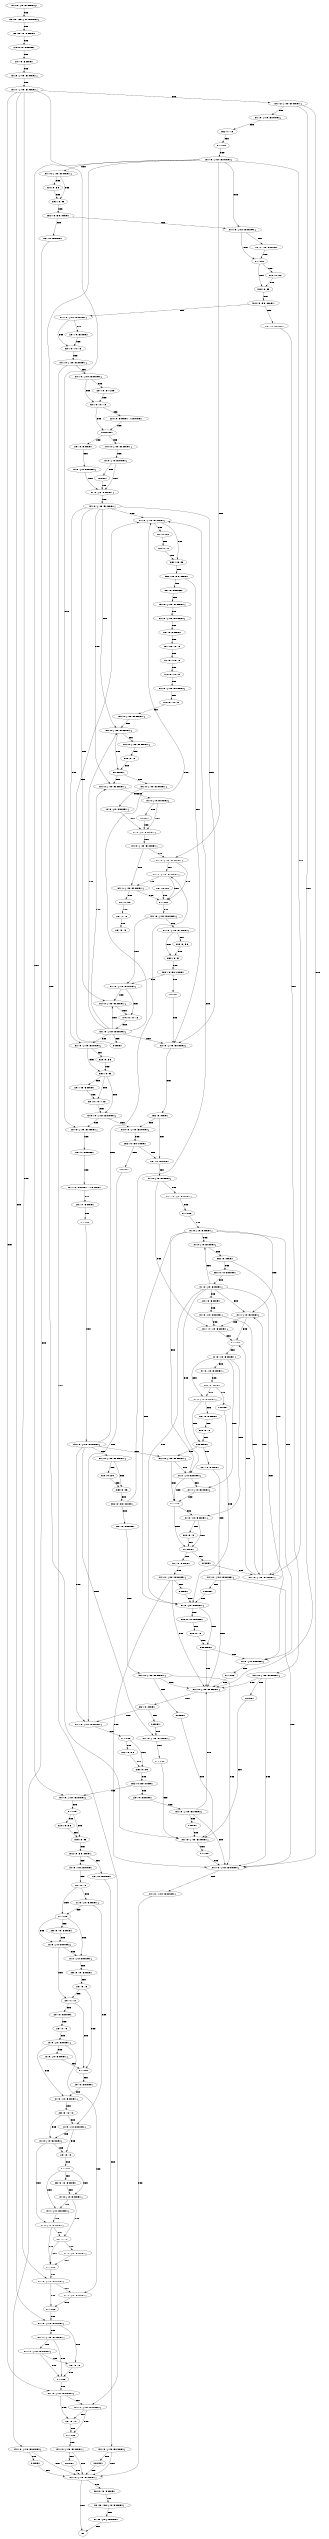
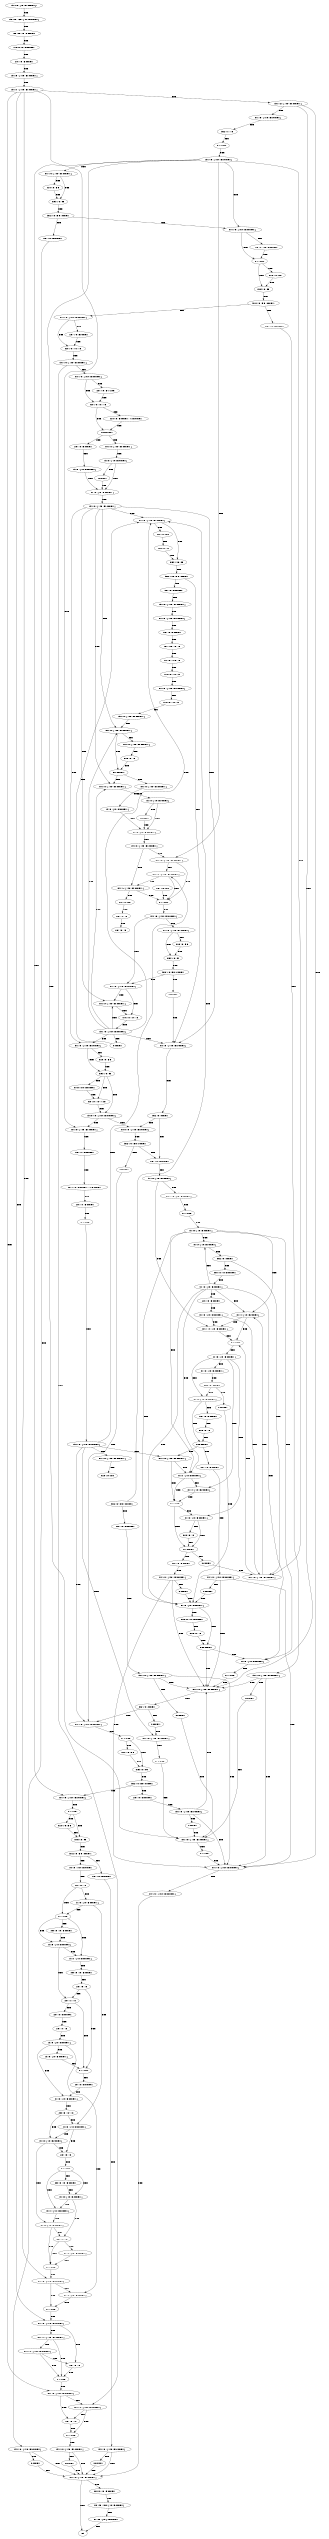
  digraph {
    fontname=Lato
    node [fontname=Lato]
    edge [fontname=Lato]
    n1 [label="str x28 , [ sp , #- address ]!"]
    n2 [label="stp x29 , x30 , [ sp , # address ]"]
    n3 [label="add x29 , sp , # address"]
    n4 [label="sub sp , sp , # address"]
    n5 [label="mov w8 , # address"]
    n6 [label="stur x0 , [ x29 , #- address ]"]
    n7 [label="stur x1 , [ x29 , #- address ]"]
    n8 [label="stur wzr , [ x29 , #- address ]"]
    n9 [label="ldur x0 , [ x29 , #- address ]"]
    n10 [label="ldur x0 , [ x29 , #- address ]"]
    n11 [label="ldur x8 , [ x29 , #- address ]"]
    n12 [label="ldur x8 , [ x29 , #- address ]"]
    n13 [label="ldur x0 , [ x29 , #- address ]"]
    n14 [label="ldur w8 , [ x29 , #- address ]"]
    n15 [label="ldur w8 , [ x29 , #- address ]"]
    n16 [label="mov w1 , # address"]
    n17 [label="ldr x1 , [ sp , # address ]"]
    n18 [label="bl symbol"]
    n19 [label="ldur w1 , [ x29 , #- address ]"]
    n20 [label="mov x0 , x8"]
    n21 [label="ldur w1 , [ x29 , #- address ]"]
    n22 [label="mov x0 , x8"]
    n23 [label="tbnz w1 , w8"]
    n24 [label="stur w8 , [ x29 , #- address ]"]
    n25 [label="cbz w8 , address"]
    n26 [label="bl symbol"]
    n27 [label="stur w0 , [ x29 , #- address ]"]
    n28 [label="ldur w8 , [ x29 , #- address ]"]
    n29 [label="ldur w0 , [ x29 , #- address ]"]
    n30 [label="ldur w0 , [ x29 , #- address ]"]
    n31 [label="ldur w0 , [ x29 , #- address ]"]
    n32 [label="ldur w0 , [ x29 , #- address ]"]
    n33 [label="ldur w0 , [ x29 , #- address ]"]
    n34 [label="cmp w8 , # 0"]
    n35 [label="cset w8 , ge"]
    n36 [label="sub x1 , x29 , # address"]
    n37 [label="bl symbol"]
    n38 [label="bl symbol"]
    n39 [label="ldr x1 , [ sp , # address ]"]
    n40 [label="bl symbol"]
    n41 [label="ldur w2 , [ x29 , #- address ]"]
    n42 [label="bl symbol"]
    n43 [label="bl symbol"]
    n44 [label="tbnz w8 , # 0 , address"]
    n45 [label="mov w8 , # address"]
    n46 [label="stur w8 , [ x29 , #- address ]"]
    n47 [label="cmp w0 , # 0"]
    n48 [label="cset w8 , ge"]
    n49 [label="b address"]
    n50 [label="ldur w0 , [ x29 , #- address ]"]
    n51 [label="tbnz w8 , # 0 , address"]
    n52 [label="ldur w8 , [ x29 , #- address ]"]
    n53 [label="mov w8 , # address"]
    n54 [label="mov w9 , # address"]
    n55 [label="and w8 , w8 , w9"]
    n56 [label="stur w8 , [ x29 , #- address ]"]
    n57 [label="stur w8 , [ x29 , #- address ]"]
    n58 [label="b address"]
    n59 [label="add sp , sp , # address"]
    n60 [label=ret]
    n61 [label="ldp x29 , x30 , [ sp , # address ]"]
    n62 [label="ldur w8 , [ x29 , #- address ]"]
    n63 [label="mov w9 , # symbol"]
    n64 [label="and w8 , w8 , w9"]
    n65 [label="bl symbol"]
    n66 [label="cmp w8 , # address , lsl # address"]
    n67 [label="b.ne address"]
    n68 [label="mov x8 , # address"]
    n69 [label="ldur x8 , [ x29 , #- address ]"]
    n70 [label="str x8 , [ sp , # address ]"]
    n71 [label="str x8 , [ sp , # address ]"]
    n72 [label="ldr x8 , [ sp , # address ]"]
    n73 [label="b address"]
    n74 [label="ldr x28 , [ sp ] , # address"]
    n75 [label="stur x8 , [ x29 , #- address ]"]
    n76 [label="ldur x8 , [ x29 , #- address ]"]
    n77 [label="ldur x8 , [ x29 , #- address ]"]
    n78 [label="ldur x8 , [ x29 , #- address ]"]
    n79 [label="ldur x8 , [ x29 , #- address ]"]
    n80 [label="ldur x8 , [ x29 , #- address ]"]
    n81 [label="ldur x9 , [ x29 , #- address ]"]
    n82 [label="mov x9 , # 0"]
    n83 [label="cset w10 , ge"]
    n84 [label="cmp x9 , x8"]
    n85 [label="tbnz w10 , # 0 , address"]
    n86 [label="mov x8 , # address"]
    n87 [label="cbnz x8 , address"]
    n88 [label="stur x8 , [ x29 , #- address ]"]
    n89 [label="ldurb w8 , [ x29 , #- address ]"]
    n90 [label="mov w8 , # address"]
    n91 [label="ldur x8 , [ x29 , #- address ]"]
    n92 [label="mov w8 , # address"]
    n93 [label="stur w8 , [ x29 , #- address ]"]
    n94 [label="b address"]
    n95 [label="cmp x8 , # 0"]
    n96 [label="cset w9 , eq"]
    n97 [label="ldur x9 , [ x29 , #- address ]"]
    n98 [label="b.hs address"]
    n99 [label="str x8 , [ sp , # address ]"]
    n100 [label="subs x8 , x9 , x8"]
-   n101 [label="mov w10 , # address"]
+   n101 [label="ldurb w10 , # address"]
    n102 [label="and w9 , w9 , w10"]
    n103 [label="sturb w9 , [ x29 , #- address ]"]
    n104 [label="tbnz w8 , # 0 , address"]
    n105 [label="movk w9 , # address , lsl # address"]
    n106 [label="mov w2 , # address"]
    n107 [label="bl symbol"]
    n108 [label="stur w0 , [ x29 , #- address ]"]
    n109 [label="ldur w9 , [ x29 , #- address ]"]
    n110 [label="ldur w0 , [ x29 , #- address ]"]
    n111 [label="ldur w0 , [ x29 , #- address ]"]
    n112 [label="ldur w0 , [ x29 , #- address ]"]
    n113 [label="cmp w9 , # 0"]
-   n114 [label="cset w9 , ge"]
    n115 [label="bl symbol"]
    n116 [label="ldur x4 , [ x29 , #- address ]"]
    n117 [label="ldr x1 , [ sp , # address ]"]
    n118 [label="bl symbol"]
    n119 [label="bl symbol"]
    n120 [label="tbnz w9 , # 0 , address"]
    n121 [label="str w8 , [ sp , # address ]"]
    n122 [label="ldrsw x0 , [ sp , # address ]"]
    n123 [label="ldrsw x2 , [ sp , # address ]"]
    n124 [label="b address"]
    n125 [label="mov x9 , # address"]
    n126 [label="udiv x10 , x8 , x9"]
    n127 [label="mul x9 , x10 , x9"]
    n128 [label="subs x8 , x8 , x9"]
    n129 [label="ldur x9 , [ x29 , #- address ]"]
    n130 [label="subs x8 , x9 , x8"]
    n131 [label="stur x8 , [ x29 , #- address ]"]
    n132 [label="cmp x8 , x9"]
    n133 [label="ldur x8 , [ x29 , #- address ]"]
    n134 [label="str x8 , [ sp , # address ]"]
    n135 [label="ldr x8 , [ sp , # address ]"]
    n136 [label="b address"]
    n137 [label="bl symbol"]
    n138 [label="str x0 , [ sp , # address ]"]
    n139 [label="ldr x9 , [ sp , # address ]"]
    n140 [label="ldr x8 , [ sp , # address ]"]
    n141 [label="ldr x0 , [ sp , # address ]"]
    n142 [label="cbnz x9 , address"]
    n143 [label="add x9 , sp , # address"]
    n144 [label="b.eq address"]
    n145 [label="ldr x2 , [ sp , # address ]"]
    n146 [label="bl symbol"]
    n147 [label="add x8 , sp , # address"]
    n148 [label="str x8 , [ sp , # address ]"]
    n149 [label="str x0 , [ sp , # address ]"]
    n150 [label="mov w9 , # address"]
    n151 [label="stur x8 , [ x29 , #- address ]"]
    n152 [label="ldr x8 , [ sp , # address ]"]
    n153 [label="ldr x8 , [ sp , # address ]"]
    n154 [label="ldr x8 , [ sp , # address ]"]
    n155 [label="cbnz x8 , address"]
    n156 [label="mov x9 , # address"]
    n157 [label="b.ne address"]
    n158 [label="b.hs address"]
    n159 [label="cmp x0 , x8"]
    n160 [label="b address"]
    n161 [label="cmp x8 , x9"]
    n162 [label="mov w8 , # address"]
    n163 [label="str w9 , [ sp , # address ]"]
    n164 [label="cmp w0 , # 0"]
    n165 [label="cset w8 , ge"]
    n166 [label="ldur x8 , [ x29 , #- address ]"]
    n167 [label="stur x8 , [ x29 , #- address ]"]
    n168 [label="b address"]
    n169 [label="b address"]
    n170 [label="mov x8 , # 0"]
    n171 [label="stur x0 , [ x29 , #- address ]"]
    n172 [label="mov x1 , x8"]
    n173 [label="mov x3 , x8"]
    n174 [label="mov w5 , # 0"]
    n175 [label="ldur x8 , [ x29 , #- address ]"]
    n176 [label="cmp x8 , # 0"]
    n177 [label="cset w9 , gt"]
    n178 [label="tbnz w9 , # 0 , address"]
    n179 [label="stur w8 , [ x29 , #- address ]"]
    n180 [label="b address"]
    n181 [label="cmp x8 , x9"]
    n182 [label="tbnz w8 , # 0 , address"]
    n183 [label="mov w8 , # address"]
    n184 [label="stur w8 , [ x29 , #- address ]"]
    n185 [label="cmp w0 , # 0"]
    n186 [label="cset w8 , ge"]
    n187 [label="b address"]
    n188 [label="b address"]
    n189 [label="mov w8 , # address"]
    n190 [label="stur w8 , [ x29 , #- address ]"]
    n191 [label="b address"]
    n192 [label="b address"]
    n193 [label="tbnz w8 , # 0 , address"]
    n194 [label="sub x8 , x29 , # address"]
    n195 [label="mov w8 , # address"]
    n196 [label="mov x0 , x8"]
    n197 [label="stur w8 , [ x29 , #- address ]"]
    n198 [label="str x8 , [ sp , # address ]"]
    n199 [label="bl symbol"]
    n200 [label="b address"]
    n201 [label="ldr x8 , [ sp , # address ]"]
    n202 [label="add x8 , sp , # address"]
    n203 [label="str x0 , [ sp , # address ]"]
    n204 [label="str x1 , [ sp , # address ]"]
    n205 [label="str x0 , [ sp , # address ]"]
    n206 [label="mov x0 , x8"]
    n207 [label="mov x1 , x8"]
    n208 [label="add x9 , sp , # address"]
    n209 [label="bl symbol"]
    n210 [label="mov x8 , # address"]
    n211 [label="mov x0 , x9"]
    n212 [label="mov x8 , # address"]
    n213 [label="mov x2 , x8"]
    n214 [label="str x9 , [ sp , # address ]"]
    n215 [label="str x8 , [ sp , # address ]"]
    n216 [label="ldr x9 , [ sp , # address ]"]
    n217 [label="add x0 , x9 , x8"]
    n218 [label="ldr x0 , [ sp , # address ]"]
    n219 [label="bl symbol"]
    n220 [label="mov x1 , x8"]
    n221 [label="bl symbol"]
    n222 [label="add x8 , sp , # address"]
    n223 [label="str x0 , [ sp , # address ]"]
    n224 [label="str x1 , [ sp , # address ]"]
    n225 [label="ldr x2 , [ sp , # address ]"]
    n226 [label="ldur w2 , [ x29 , #- address ]"]
    n227 [label="bl symbol"]
    n228 [label="stur wzr , [ x29 , #- address ]"]
    n229 [label="b address"]
    n1 -> n2 [label=CFG]
    n2 -> n3 [label=CFG]
    n3 -> n4 [label=CFG]
    n4 -> n5 [label=CFG]
    n5 -> n6 [label=CFG]
    n6 -> n7 [label=CFG]
    n7 -> n8 [label=CFG]
    n7 -> n9 [label=DFG]
    n7 -> n10 [label=DFG]
    n7 -> n11 [label=DFG]
    n7 -> n12 [label=DFG]
    n8 -> n13 [label=CFG]
    n8 -> n14 [label=DFG]
    n8 -> n15 [label=DFG]
    n9 -> n16 [label=CFG]
    n10 -> n17 [label=CFG]
    n10 -> n18 [label=DFG]
    n11 -> n19 [label=CFG]
    n11 -> n20 [label=DFG]
    n12 -> n21 [label=CFG]
    n12 -> n22 [label=DFG]
    n13 -> n23 [label=CFG]
    n14 -> n24 [label=DFG]
    n15 -> n25 [label=DFG]
    n16 -> n105 [label=CFG]
    n17 -> n18 [label=DFG]
    n18 -> n11 [label=CFG]
    n19 -> n226 [label=CFG]
    n19 -> n227 [label=DFG]
    n20 -> n227 [label=DFG]
    n21 -> n22 [label=CFG]
    n21 -> n65 [label=DFG]
    n22 -> n65 [label=DFG]
    n23 -> n26 [label=CFG]
    n24 -> n50 [label=DFG]
    n25 -> n110 [label=CFG]
    n25 -> n192 [label=CFG]
    n26 -> n27 [label=DFG]
    n27 -> n28 [label=DFG]
    n27 -> n29 [label=DFG]
    n27 -> n30 [label=DFG]
    n27 -> n31 [label=DFG]
    n27 -> n32 [label=DFG]
    n27 -> n33 [label=DFG]
    n28 -> n34 [label=CFG]
    n28 -> n35 [label=DFG]
    n29 -> n36 [label=CFG]
    n29 -> n37 [label=DFG]
    n30 -> n38 [label=DFG]
    n31 -> n39 [label=CFG]
    n31 -> n40 [label=DFG]
    n32 -> n41 [label=CFG]
    n32 -> n42 [label=DFG]
    n33 -> n43 [label=DFG]
    n34 -> n35 [label=CFG]
    n35 -> n44 [label=DFG]
    n36 -> n37 [label=DFG]
    n37 -> n47 [label=CFG]
    n37 -> n48 [label=DFG]
    n38 -> n14 [label=CFG]
    n39 -> n40 [label=DFG]
    n39 -> n123 [label=CFG]
    n40 -> n149 [label=DFG]
    n41 -> n42 [label=DFG]
    n41 -> n116 [label=CFG]
    n42 -> n171 [label=DFG]
    n43 -> n185 [label=CFG]
    n43 -> n186 [label=DFG]
    n44 -> n29 [label=CFG]
    n44 -> n45 [label=CFG]
    n45 -> n46 [label=CFG]
    n46 -> n49 [label=CFG]
    n46 -> n50 [label=DFG]
    n47 -> n48 [label=CFG]
    n48 -> n51 [label=DFG]
    n49 -> n50 [label=CFG]
    n50 -> n59 [label=CFG]
    n50 -> n60 [label=DFG]
    n51 -> n52 [label=CFG]
    n51 -> n53 [label=CFG]
    n52 -> n54 [label=CFG]
    n52 -> n55 [label=DFG]
    n53 -> n56 [label=CFG]
    n54 -> n55 [label=CFG]
    n55 -> n57 [label=DFG]
    n56 -> n14 [label=DFG]
    n56 -> n15 [label=DFG]
    n56 -> n58 [label=CFG]
    n57 -> n21 [label=DFG]
    n57 -> n62 [label=CFG]
    n58 -> n30 [label=CFG]
    n59 -> n61 [label=CFG]
    n61 -> n74 [label=CFG]
    n62 -> n63 [label=CFG]
    n62 -> n64 [label=DFG]
    n63 -> n64 [label=CFG]
    n64 -> n66 [label=CFG]
    n64 -> n67 [label=DFG]
    n65 -> n228 [label=CFG]
    n66 -> n67 [label=CFG]
    n67 -> n68 [label=CFG]
    n67 -> n69 [label=CFG]
    n68 -> n70 [label=CFG]
    n69 -> n71 [label=DFG]
    n70 -> n72 [label=DFG]
    n71 -> n72 [label=DFG]
    n71 -> n73 [label=CFG]
    n72 -> n75 [label=DFG]
    n73 -> n72 [label=CFG]
    n74 -> n60 [label=CFG]
    n75 -> n76 [label=DFG]
    n75 -> n77 [label=DFG]
    n75 -> n78 [label=DFG]
    n75 -> n79 [label=DFG]
    n75 -> n80 [label=DFG]
    n75 -> n81 [label=DFG]
    n76 -> n82 [label=CFG]
    n76 -> n83 [label=DFG]
    n77 -> n87 [label=DFG]
    n78 -> n95 [label=CFG]
    n78 -> n96 [label=DFG]
    n79 -> n97 [label=CFG]
    n79 -> n98 [label=DFG]
    n80 -> n99 [label=DFG]
    n81 -> n100 [label=DFG]
    n82 -> n84 [label=CFG]
    n83 -> n85 [label=DFG]
    n84 -> n83 [label=CFG]
    n85 -> n77 [label=CFG]
    n85 -> n86 [label=CFG]
    n86 -> n88 [label=CFG]
    n87 -> n89 [label=CFG]
    n87 -> n90 [label=CFG]
    n88 -> n91 [label=CFG]
    n89 -> n104 [label=DFG]
    n90 -> n121 [label=CFG]
    n91 -> n125 [label=CFG]
    n92 -> n93 [label=CFG]
    n93 -> n14 [label=DFG]
    n93 -> n15 [label=DFG]
    n93 -> n94 [label=CFG]
    n94 -> n30 [label=CFG]
    n95 -> n96 [label=CFG]
    n96 -> n101 [label=CFG]
    n96 -> n102 [label=DFG]
    n96 -> n103 [label=DFG]
    n97 -> n132 [label=CFG]
    n98 -> n80 [label=CFG]
    n98 -> n133 [label=CFG]
    n99 -> n135 [label=DFG]
    n99 -> n136 [label=CFG]
    n100 -> n167 [label=DFG]
    n101 -> n102 [label=CFG]
    n102 -> n103 [label=DFG]
    n103 -> n9 [label=CFG]
    n103 -> n89 [label=DFG]
    n104 -> n90 [label=CFG]
    n104 -> n124 [label=CFG]
    n105 -> n106 [label=CFG]
    n106 -> n107 [label=CFG]
    n107 -> n108 [label=DFG]
    n108 -> n41 [label=DFG]
    n108 -> n109 [label=DFG]
    n108 -> n110 [label=DFG]
    n108 -> n111 [label=DFG]
    n108 -> n112 [label=DFG]
    n109 -> n113 [label=CFG]
-   n109 -> n114 [label=DFG]
    n110 -> n115 [label=DFG]
    n111 -> n117 [label=CFG]
    n111 -> n118 [label=DFG]
    n112 -> n119 [label=DFG]
-   n113 -> n114 [label=CFG]
-   n114 -> n120 [label=DFG]
    n115 -> n164 [label=CFG]
    n115 -> n165 [label=DFG]
    n116 -> n42 [label=DFG]
    n116 -> n170 [label=CFG]
    n117 -> n118 [label=DFG]
    n117 -> n145 [label=CFG]
    n118 -> n154 [label=CFG]
    n118 -> n158 [label=DFG]
    n119 -> n30 [label=CFG]
    n120 -> n76 [label=CFG]
    n120 -> n92 [label=CFG]
    n121 -> n122 [label=CFG]
    n121 -> n123 [label=DFG]
    n122 -> n137 [label=CFG]
    n123 -> n40 [label=DFG]
    n124 -> n110 [label=CFG]
    n125 -> n126 [label=CFG]
    n126 -> n127 [label=CFG]
    n127 -> n128 [label=CFG]
    n128 -> n129 [label=CFG]
    n129 -> n130 [label=CFG]
    n130 -> n131 [label=CFG]
    n131 -> n79 [label=CFG]
    n132 -> n98 [label=CFG]
    n133 -> n134 [label=CFG]
    n134 -> n135 [label=DFG]
    n135 -> n151 [label=DFG]
    n136 -> n135 [label=CFG]
    n137 -> n138 [label=DFG]
    n138 -> n39 [label=DFG]
    n138 -> n117 [label=DFG]
    n138 -> n139 [label=DFG]
    n138 -> n140 [label=DFG]
    n138 -> n141 [label=DFG]
    n139 -> n142 [label=DFG]
    n140 -> n143 [label=CFG]
    n140 -> n144 [label=DFG]
    n141 -> n146 [label=DFG]
    n142 -> n31 [label=CFG]
    n142 -> n147 [label=CFG]
    n143 -> n181 [label=CFG]
    n144 -> n15 [label=CFG]
    n144 -> n141 [label=CFG]
    n145 -> n118 [label=DFG]
    n146 -> n15 [label=CFG]
    n147 -> n148 [label=CFG]
    n148 -> n39 [label=DFG]
    n148 -> n117 [label=DFG]
    n148 -> n139 [label=DFG]
    n148 -> n140 [label=DFG]
    n148 -> n141 [label=DFG]
    n148 -> n150 [label=CFG]
    n149 -> n145 [label=DFG]
    n149 -> n152 [label=DFG]
    n149 -> n153 [label=DFG]
    n149 -> n154 [label=DFG]
    n150 -> n163 [label=CFG]
    n151 -> n32 [label=CFG]
    n151 -> n116 [label=DFG]
    n152 -> n155 [label=DFG]
    n153 -> n156 [label=CFG]
    n153 -> n157 [label=DFG]
    n154 -> n158 [label=DFG]
    n154 -> n159 [label=CFG]
    n155 -> n153 [label=CFG]
    n155 -> n160 [label=CFG]
    n156 -> n161 [label=CFG]
    n157 -> n111 [label=CFG]
    n157 -> n162 [label=CFG]
    n158 -> n188 [label=CFG]
    n158 -> n189 [label=CFG]
    n159 -> n158 [label=CFG]
    n160 -> n140 [label=CFG]
    n161 -> n157 [label=CFG]
    n162 -> n179 [label=CFG]
    n163 -> n31 [label=CFG]
    n163 -> n123 [label=DFG]
    n164 -> n165 [label=CFG]
    n165 -> n182 [label=DFG]
    n166 -> n81 [label=CFG]
    n166 -> n100 [label=DFG]
    n167 -> n76 [label=DFG]
    n167 -> n77 [label=DFG]
    n167 -> n78 [label=DFG]
    n167 -> n79 [label=DFG]
    n167 -> n80 [label=DFG]
    n167 -> n81 [label=DFG]
    n167 -> n168 [label=CFG]
    n168 -> n76 [label=CFG]
    n169 -> n77 [label=CFG]
    n170 -> n172 [label=CFG]
    n171 -> n166 [label=DFG]
    n171 -> n175 [label=DFG]
    n172 -> n173 [label=CFG]
    n174 -> n42 [label=CFG]
    n175 -> n176 [label=CFG]
    n175 -> n177 [label=DFG]
    n176 -> n177 [label=CFG]
    n177 -> n178 [label=DFG]
    n178 -> n166 [label=CFG]
    n178 -> n169 [label=CFG]
    n179 -> n14 [label=DFG]
    n179 -> n15 [label=DFG]
    n179 -> n180 [label=CFG]
    n180 -> n140 [label=CFG]
    n181 -> n144 [label=CFG]
    n182 -> n33 [label=CFG]
    n182 -> n183 [label=CFG]
    n183 -> n184 [label=CFG]
    n184 -> n14 [label=DFG]
    n184 -> n15 [label=DFG]
    n184 -> n187 [label=CFG]
    n185 -> n186 [label=CFG]
    n186 -> n193 [label=DFG]
    n187 -> n30 [label=CFG]
    n188 -> n31 [label=CFG]
    n189 -> n190 [label=CFG]
    n190 -> n14 [label=DFG]
    n190 -> n15 [label=DFG]
    n190 -> n191 [label=CFG]
    n191 -> n140 [label=CFG]
    n192 -> n112 [label=CFG]
    n193 -> n194 [label=CFG]
    n193 -> n195 [label=CFG]
    n194 -> n196 [label=CFG]
    n195 -> n197 [label=CFG]
    n196 -> n198 [label=CFG]
    n196 -> n199 [label=DFG]
    n197 -> n50 [label=DFG]
    n197 -> n200 [label=CFG]
    n198 -> n199 [label=CFG]
    n198 -> n201 [label=DFG]
    n199 -> n202 [label=CFG]
    n199 -> n203 [label=DFG]
    n199 -> n204 [label=DFG]
    n200 -> n50 [label=CFG]
    n201 -> n205 [label=CFG]
    n201 -> n206 [label=DFG]
    n202 -> n203 [label=CFG]
    n203 -> n204 [label=CFG]
    n203 -> n207 [label=DFG]
    n204 -> n208 [label=CFG]
    n205 -> n206 [label=CFG]
    n205 -> n218 [label=DFG]
    n206 -> n219 [label=DFG]
    n207 -> n209 [label=DFG]
    n207 -> n210 [label=CFG]
    n208 -> n211 [label=CFG]
    n209 -> n212 [label=CFG]
    n210 -> n213 [label=CFG]
    n211 -> n207 [label=CFG]
    n211 -> n209 [label=DFG]
    n212 -> n216 [label=CFG]
    n213 -> n214 [label=CFG]
    n214 -> n17 [label=DFG]
    n214 -> n215 [label=CFG]
    n214 -> n216 [label=DFG]
    n215 -> n209 [label=CFG]
    n216 -> n217 [label=DFG]
    n217 -> n201 [label=CFG]
    n217 -> n205 [label=DFG]
    n218 -> n220 [label=CFG]
    n218 -> n221 [label=DFG]
    n219 -> n222 [label=CFG]
    n219 -> n223 [label=DFG]
    n219 -> n224 [label=DFG]
    n220 -> n221 [label=DFG]
    n220 -> n225 [label=CFG]
    n221 -> n10 [label=CFG]
    n222 -> n223 [label=CFG]
    n223 -> n220 [label=DFG]
    n223 -> n224 [label=CFG]
    n224 -> n218 [label=CFG]
    n225 -> n221 [label=CFG]
    n226 -> n20 [label=CFG]
    n226 -> n227 [label=DFG]
    n227 -> n12 [label=CFG]
    n228 -> n50 [label=DFG]
    n228 -> n229 [label=CFG]
    n229 -> n50 [label=CFG]
  }
